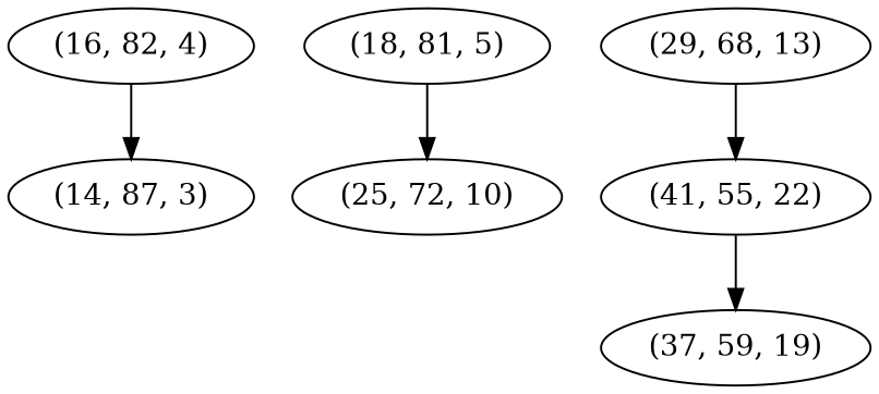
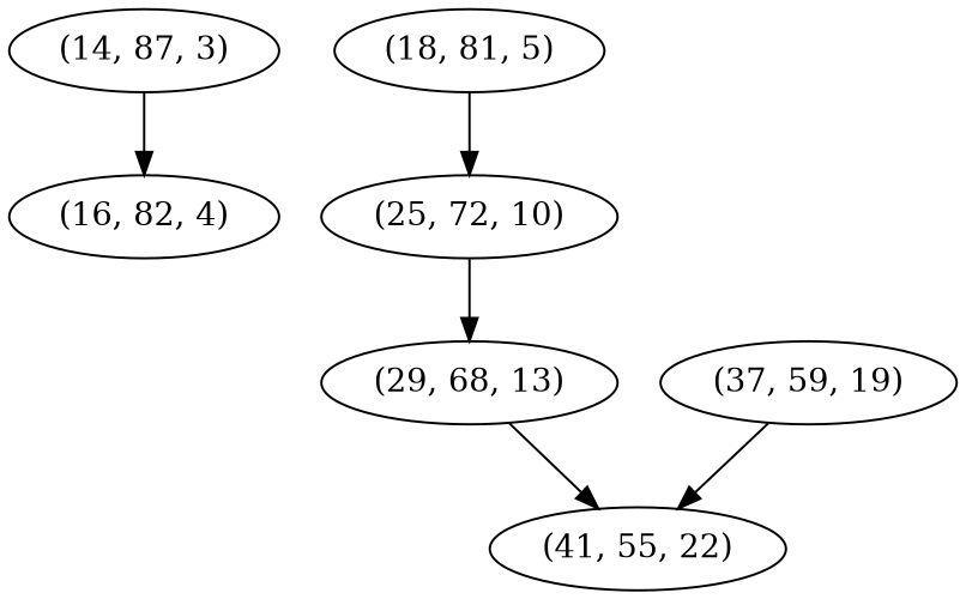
  digraph {
    n1 [label="(14, 87, 3)"]
    "(16, 82, 4)"
    "(18, 81, 5)"
    "(25, 72, 10)"
    "(29, 68, 13)"
    "(41, 55, 22)"
    "(37, 59, 19)"
-   "(16, 82, 4)" -> n1
+   n1 -> "(16, 82, 4)"
    "(18, 81, 5)" -> "(25, 72, 10)"
+   "(25, 72, 10)" -> "(29, 68, 13)"
    "(29, 68, 13)" -> "(41, 55, 22)"
-   "(41, 55, 22)" -> "(37, 59, 19)"
+   "(37, 59, 19)" -> "(41, 55, 22)"
  }
